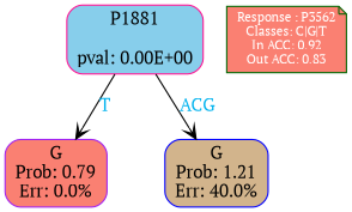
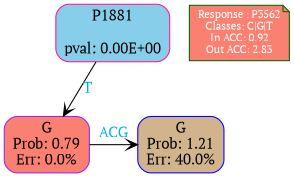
  digraph {
    fontname="PT Serif"
    ranksep=equally
    splines=polylines
    node [fillcolor=salmon fontname="PT Serif" shape=box style="filled, rounded"]
    edge [arrowhead=vee fontcolor=deepskyblue2 fontname="PT Serif"]
    n1 [color=blue fillcolor=tan label="G\nProb: 1.21\nErr: 40.0%"]
    n2 [color=purple label="G\nProb: 0.79\nErr: 0.0%"]
-   n3 [align=left color=darkgreen fontcolor=white fontsize=10 label="Response : P3562\nClasses: C|G|T\nIn ACC: 0.92\nOut ACC: 0.83\n" shape=note style=filled]
+   n3 [align=left color=darkgreen fontcolor=white fontsize=10 label="Response : P3562\nClasses: C|G|T\nIn ACC: 0.92\nOut ACC: 2.83\n" shape=note style=filled]
    n4 [color=deeppink fillcolor=skyblue label="P1881\n\npval: 0.00E+00"]
    subgraph sub_1 {
      rank=same
      n1
      n2
    }
    subgraph sub_2 {
      rank=same
      n3
      n4
    }
-   n4 -> n1 [label=ACG]
+   n2 -> n1 [label=ACG]
    n4 -> n2 [label=T]
  }
